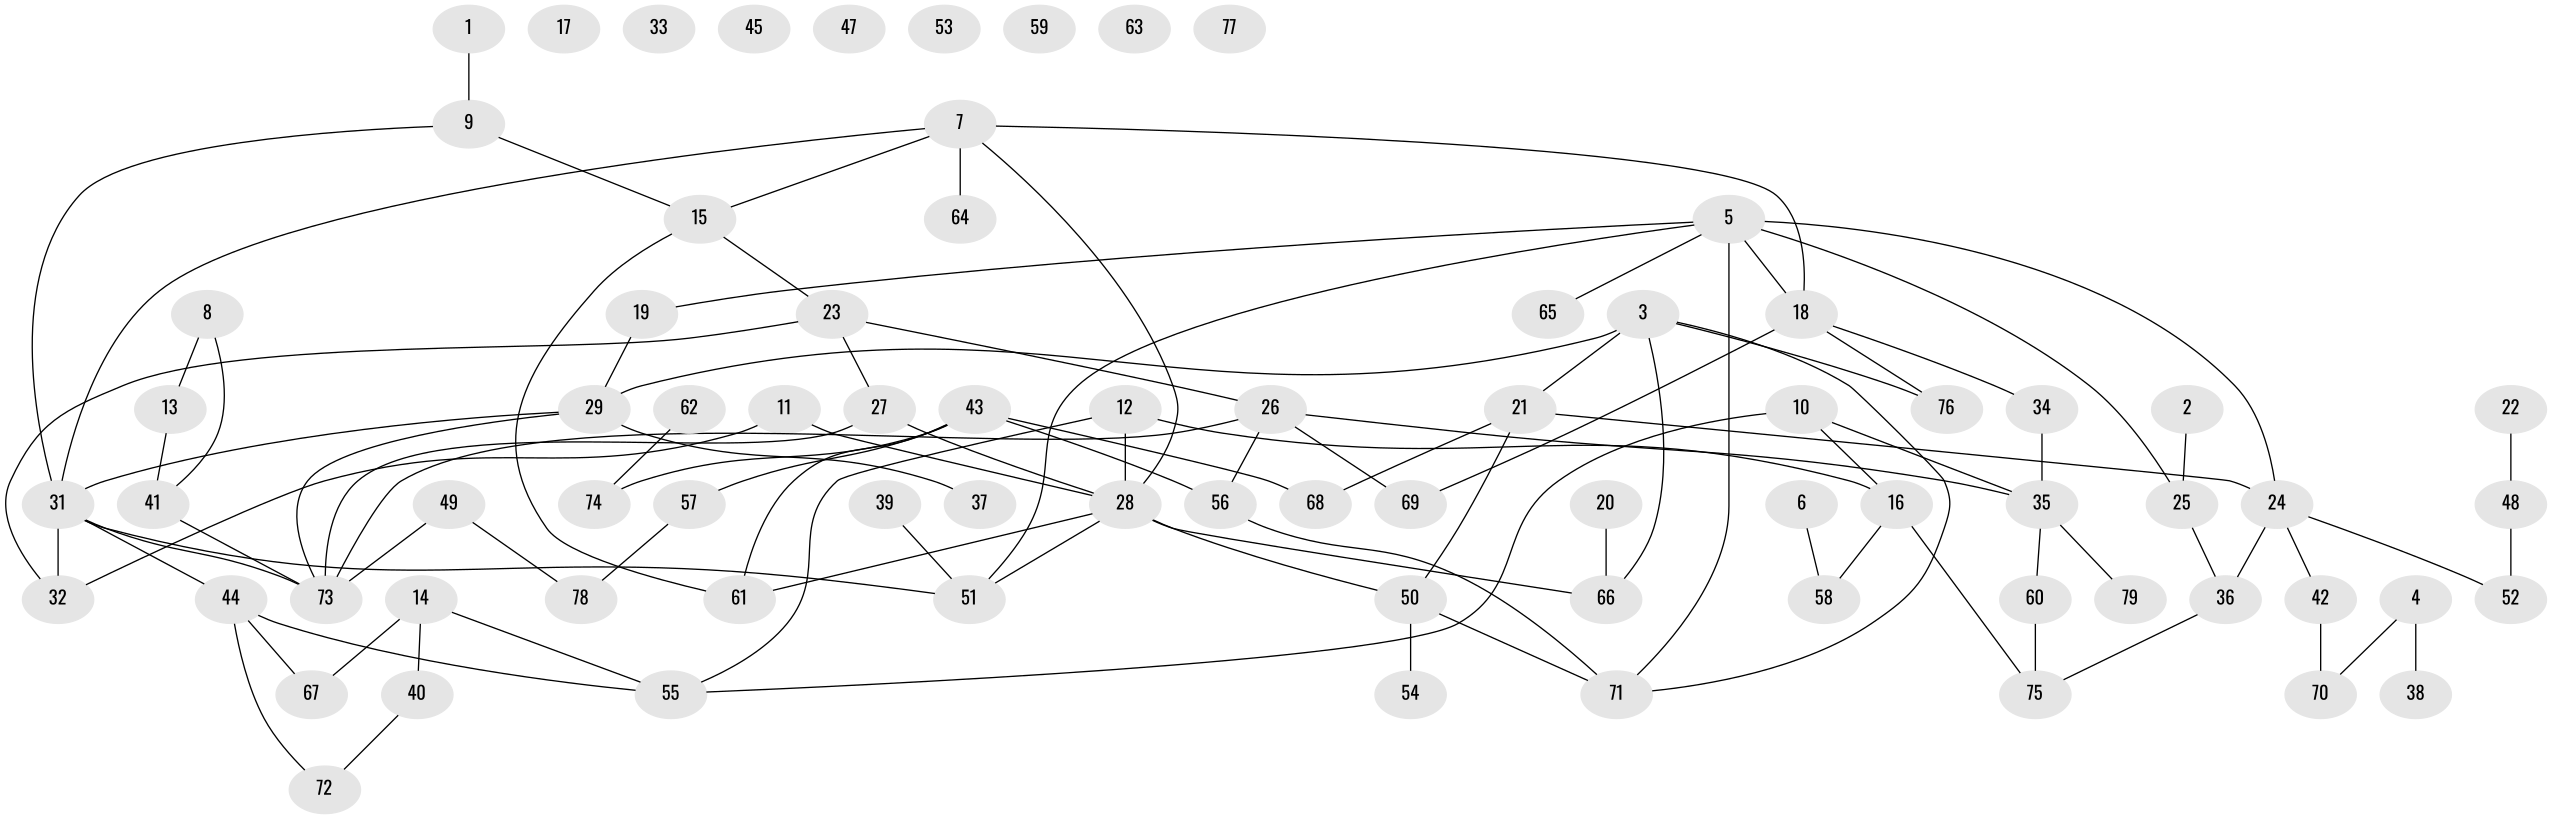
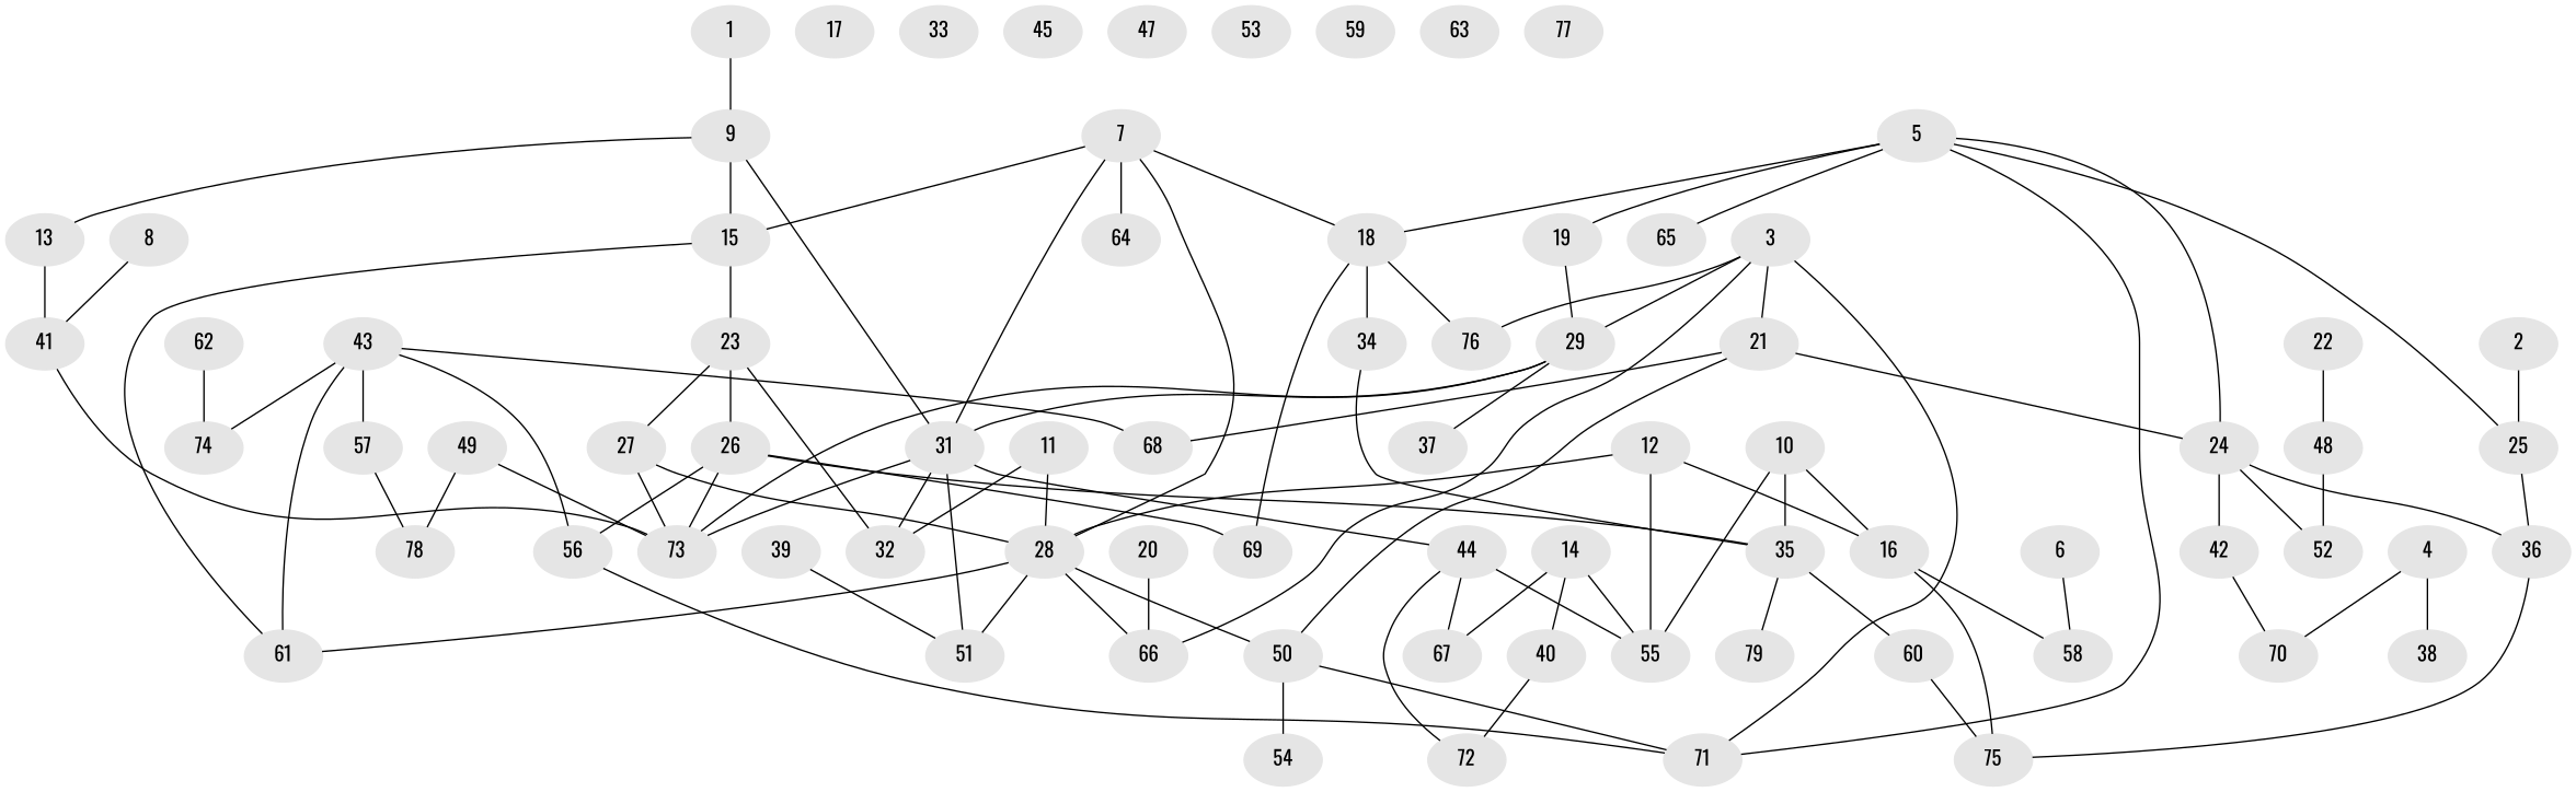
  graph {
    fontname=Oswald
    node [color=gray90 fontname=Oswald style=filled]
    edge [fontname=Oswald]
    1
    9
    15
    31
    13
    2
    25
    36
    3
    21
    29
    66
    71
    76
    24
    50
    68
    73
    37
    4
    38
    70
    5
    18
    19
    51
    65
    34
    69
    42
    52
    6
    58
    7
    28
    64
    23
    61
    32
    44
    8
    41
    10
    16
    35
    55
    75
    60
    79
    11
    12
    14
    40
    67
    72
    26
    27
    17
    22
    48
    20
    54
    56
    33
    39
    43
    57
    74
    78
    45
    47
    49
    53
    59
    62
    63
    77
    1 -- 9
    9 -- 15
    9 -- 31
-   8 -- 13
+   9 -- 13
    15 -- 23
    15 -- 61
    31 -- 73
    31 -- 51
    31 -- 32
    31 -- 44
    13 -- 41
    2 -- 25
    25 -- 36
    36 -- 75
    3 -- 21
    3 -- 29
    3 -- 66
    3 -- 71
    3 -- 76
    21 -- 24
    21 -- 50
    21 -- 68
    29 -- 31
    29 -- 73
    29 -- 37
    24 -- 36
    24 -- 42
    24 -- 52
    50 -- 71
    50 -- 54
    4 -- 38
    4 -- 70
    5 -- 25
    5 -- 71
    5 -- 24
    5 -- 18
    5 -- 19
-   5 -- 51
    5 -- 65
    18 -- 76
    18 -- 34
    18 -- 69
    19 -- 29
    34 -- 35
    42 -- 70
    6 -- 58
    7 -- 15
    7 -- 31
    7 -- 18
    7 -- 28
    7 -- 64
    28 -- 66
    28 -- 50
    28 -- 51
    28 -- 61
    23 -- 32
    23 -- 26
    23 -- 27
    44 -- 55
    44 -- 67
    44 -- 72
    8 -- 41
    41 -- 73
    10 -- 16
    10 -- 35
    10 -- 55
    16 -- 58
    16 -- 75
    35 -- 60
    35 -- 79
    60 -- 75
    11 -- 28
    11 -- 32
    12 -- 28
    12 -- 16
    12 -- 55
    14 -- 55
    14 -- 40
    14 -- 67
    40 -- 72
    26 -- 73
    26 -- 69
    26 -- 35
    26 -- 56
    27 -- 73
    27 -- 28
    22 -- 48
    48 -- 52
    20 -- 66
    56 -- 71
    39 -- 51
    43 -- 68
    43 -- 61
    43 -- 56
    43 -- 57
    43 -- 74
    57 -- 78
    49 -- 73
    49 -- 78
    62 -- 74
  }
